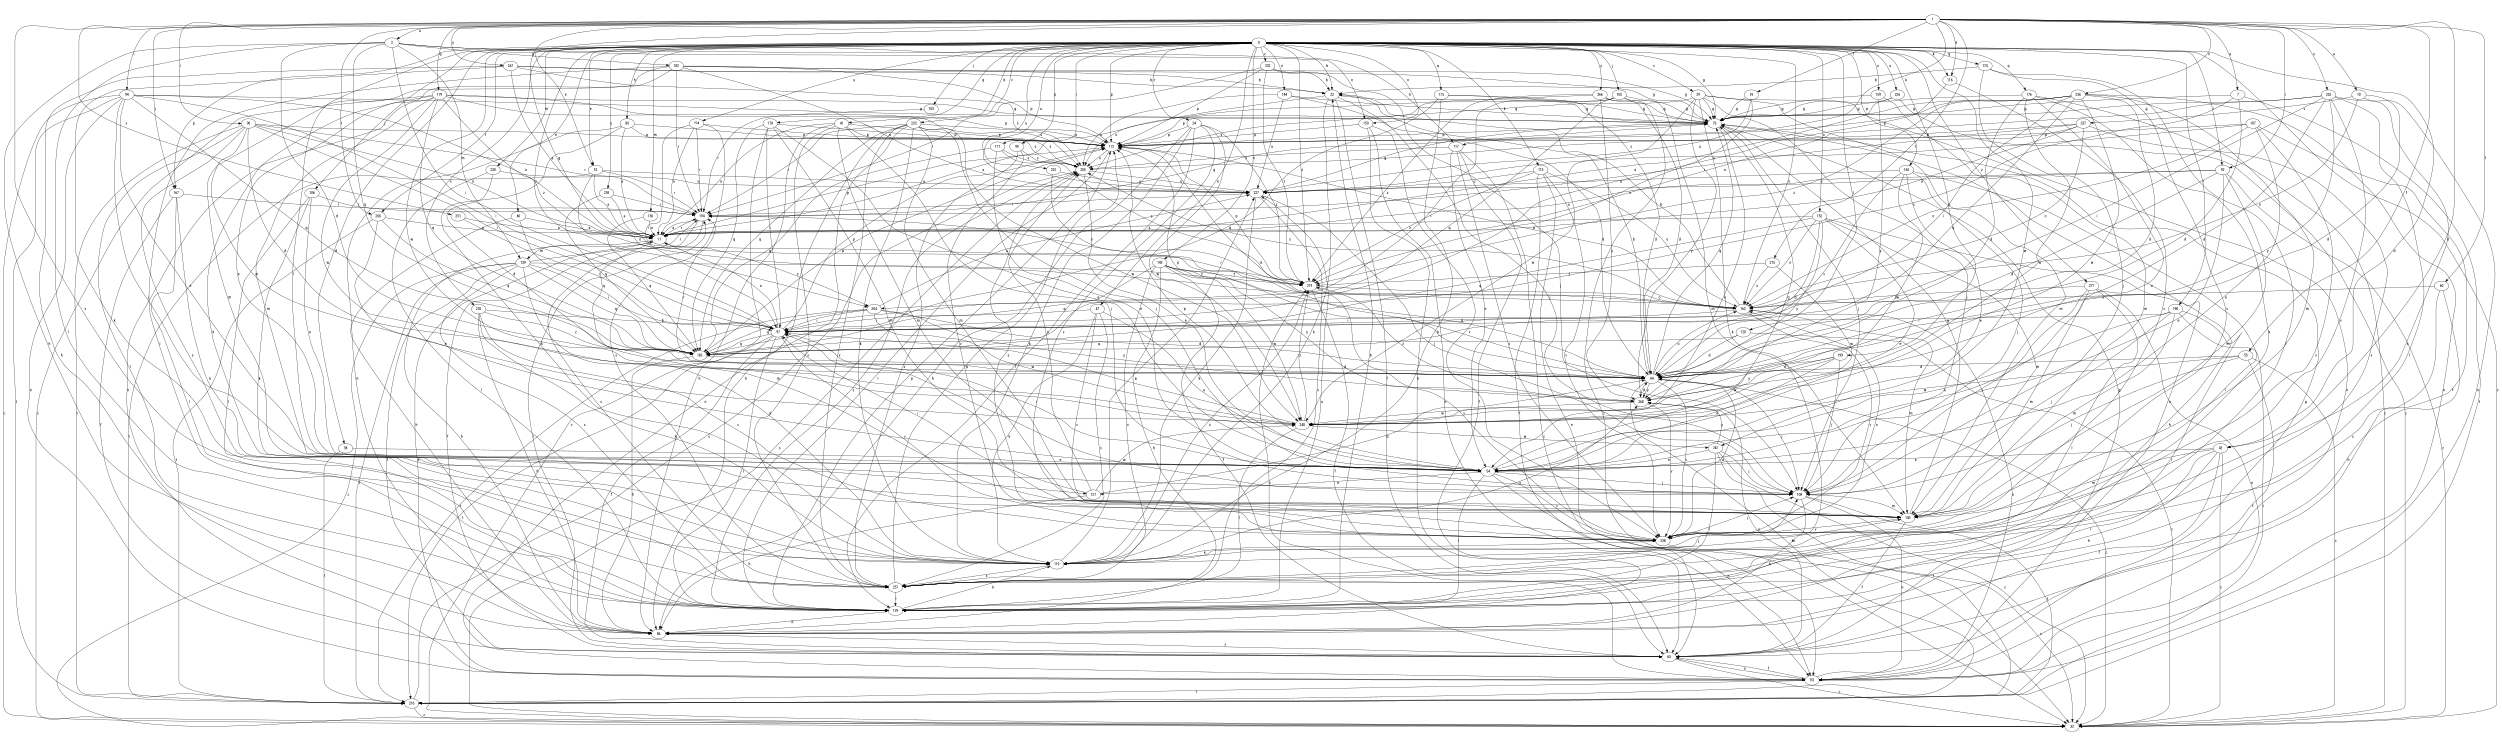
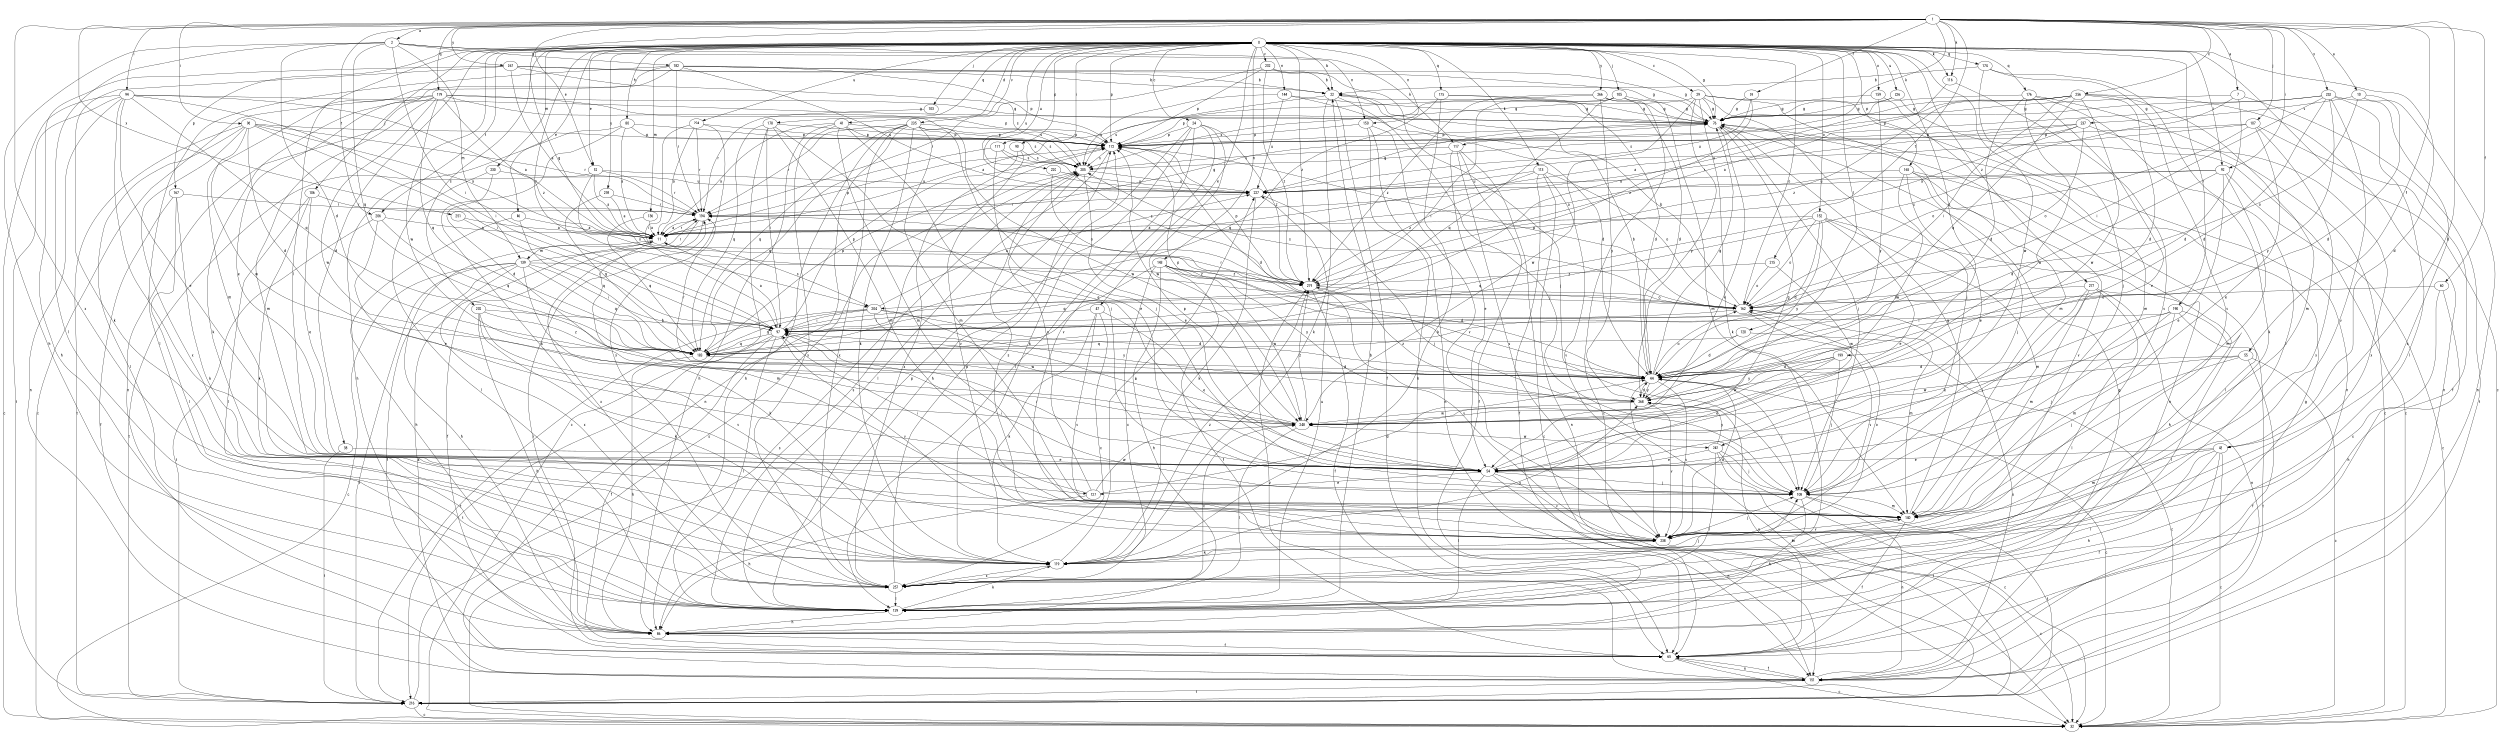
  strict digraph {
    fontname="Roboto Condensed"
    node [fontname="Roboto Condensed"]
    edge [fontname="Roboto Condensed"]
    0
    22
    24
    29
    32
    38
    41
    43
    46
    47
    52
    76
    80
    90
    92
    103
    105
    106
    113
    116
    120
    127
    n23 [label=230]
    136
    143
    144
    150
    152
    159
    162
    165
    167
    171
    172
    174
    175
    176
    178
    190
    199
    202
    204
    206
    220
    224
    226
    227
    232
    235
    242
    248
    259
    266
    277
    279
    65
    108
    119
    205
    86
    129
    238
    151
    140
    268
    216
    54
    257
    11
    183
    97
    194
    44
    1
    2
    7
    10
    55
    59
    60
    94
    96
    107
    117
    179
    215
    251
    252
    256
    267
    139
    182
    237
    0 -> 22 [label=b]
    0 -> 24 [label=c]
    0 -> 29 [label=c]
    0 -> 32 [label=c]
    0 -> 38 [label=d]
    0 -> 41 [label=d]
    0 -> 43 [label=d]
    0 -> 46 [label=e]
    0 -> 47 [label=e]
    0 -> 52 [label=e]
    0 -> 76 [label=g]
    0 -> 80 [label=h]
    0 -> 90 [label=i]
    0 -> 92 [label=i]
    0 -> 103 [label=j]
    0 -> 105 [label=j]
    0 -> 106 [label=j]
    0 -> 113 [label=k]
    0 -> 116 [label=k]
    0 -> 120 [label=l]
    0 -> 127 [label=l]
    0 -> n23 [label=m]
    0 -> 136 [label=m]
    0 -> 143 [label=n]
    0 -> 144 [label=n]
    0 -> 150 [label=n]
    0 -> 152 [label=o]
    0 -> 159 [label=o]
    0 -> 162 [label=o]
    0 -> 165 [label=p]
    0 -> 167 [label=p]
    0 -> 171 [label=p]
    0 -> 172 [label=p]
    0 -> 174 [label=q]
    0 -> 175 [label=q]
    0 -> 176 [label=q]
    0 -> 178 [label=q]
    0 -> 190 [label=r]
    0 -> 199 [label=s]
    0 -> 202 [label=s]
    0 -> 204 [label=s]
    0 -> 206 [label=t]
    0 -> 220 [label=u]
    0 -> 224 [label=u]
    0 -> 226 [label=u]
    0 -> 227 [label=u]
    0 -> 232 [label=v]
    0 -> 235 [label=v]
    0 -> 242 [label=w]
    0 -> 248 [label=w]
    0 -> 259 [label=y]
    0 -> 266 [label=y]
    0 -> 277 [label=z]
    0 -> 279 [label=z]
    22 -> 76 [label=g]
    22 -> 65 [label=f]
    22 -> 108 [label=j]
    22 -> 119 [label=k]
    22 -> 205 [label=s]
    24 -> 172 [label=p]
    24 -> 248 [label=w]
    24 -> 279 [label=z]
    24 -> 119 [label=k]
    24 -> 86 [label=h]
    24 -> 129 [label=l]
    24 -> 238 [label=v]
    29 -> 76 [label=g]
    29 -> 248 [label=w]
    29 -> 108 [label=j]
    29 -> 119 [label=k]
    29 -> 205 [label=s]
    29 -> 151 [label=n]
    29 -> 140 [label=m]
    29 -> 268 [label=y]
    32 -> 205 [label=s]
    38 -> 216 [label=t]
    38 -> 54 [label=e]
    41 -> 32 [label=c]
    41 -> 172 [label=p]
    41 -> 108 [label=j]
    41 -> 205 [label=s]
    41 -> 140 [label=m]
    41 -> 257 [label=x]
    41 -> 11 [label=a]
    43 -> 32 [label=c]
    43 -> 65 [label=f]
    43 -> 86 [label=h]
    43 -> 129 [label=l]
    43 -> 140 [label=m]
    43 -> 54 [label=e]
    46 -> 86 [label=h]
    46 -> 11 [label=a]
    46 -> 183 [label=q]
    47 -> 119 [label=k]
    47 -> 238 [label=v]
    47 -> 54 [label=e]
    47 -> 257 [label=x]
    47 -> 97 [label=i]
    52 -> 162 [label=o]
    52 -> 227 [label=u]
    52 -> 216 [label=t]
    52 -> 11 [label=a]
    52 -> 194 [label=r]
    76 -> 172 [label=p]
    76 -> 108 [label=j]
    76 -> 151 [label=n]
    76 -> 54 [label=e]
    80 -> 172 [label=p]
    80 -> 119 [label=k]
    80 -> 205 [label=s]
    80 -> 86 [label=h]
    80 -> 11 [label=a]
    90 -> 205 [label=s]
    90 -> 238 [label=v]
    90 -> 257 [label=x]
    92 -> 32 [label=c]
    92 -> 227 [label=u]
    92 -> 140 [label=m]
    92 -> 54 [label=e]
    92 -> 11 [label=a]
    92 -> 44 [label=d]
    103 -> 194 [label=r]
    105 -> 32 [label=c]
    105 -> 76 [label=g]
    105 -> 172 [label=p]
    105 -> 140 [label=m]
    105 -> 183 [label=q]
    105 -> 97 [label=i]
    106 -> 119 [label=k]
    106 -> 129 [label=l]
    106 -> 54 [label=e]
    106 -> 194 [label=r]
    113 -> 162 [label=o]
    113 -> 227 [label=u]
    113 -> 279 [label=z]
    113 -> 65 [label=f]
    113 -> 238 [label=v]
    113 -> 151 [label=n]
    116 -> 238 [label=v]
    116 -> 97 [label=i]
    120 -> 32 [label=c]
    120 -> 183 [label=q]
    120 -> 44 [label=d]
    127 -> 248 [label=w]
    127 -> 205 [label=s]
    127 -> 86 [label=h]
    127 -> 97 [label=i]
    127 -> 44 [label=d]
    n23 -> 227 [label=u]
    n23 -> 129 [label=l]
    n23 -> 44 [label=d]
    136 -> 11 [label=a]
    136 -> 183 [label=q]
    143 -> 248 [label=w]
    143 -> 279 [label=z]
    143 -> 65 [label=f]
    143 -> 86 [label=h]
    143 -> 268 [label=y]
    143 -> 257 [label=x]
    143 -> 183 [label=q]
    143 -> 44 [label=d]
    144 -> 76 [label=g]
    144 -> 227 [label=u]
    144 -> 205 [label=s]
    144 -> 44 [label=d]
    150 -> 172 [label=p]
    150 -> 86 [label=h]
    150 -> 238 [label=v]
    150 -> 151 [label=n]
    152 -> 162 [label=o]
    152 -> 86 [label=h]
    152 -> 140 [label=m]
    152 -> 268 [label=y]
    152 -> 54 [label=e]
    152 -> 11 [label=a]
    152 -> 183 [label=q]
    152 -> 44 [label=d]
    159 -> 76 [label=g]
    159 -> 140 [label=m]
    159 -> 268 [label=y]
    162 -> 22 [label=b]
    162 -> 172 [label=p]
    162 -> 205 [label=s]
    162 -> 238 [label=v]
    162 -> 140 [label=m]
    162 -> 97 [label=i]
    162 -> 194 [label=r]
    165 -> 227 [label=u]
    165 -> 248 [label=w]
    165 -> 108 [label=j]
    165 -> 129 [label=l]
-   165 -> 44 [label=v]
+   165 -> 238 [label=v]
    165 -> 54 [label=e]
    167 -> 65 [label=f]
    167 -> 119 [label=k]
    167 -> 129 [label=l]
    167 -> 194 [label=r]
    171 -> 279 [label=z]
    171 -> 205 [label=s]
    171 -> 54 [label=e]
    171 -> 183 [label=q]
    172 -> 205 [label=s]
    172 -> 129 [label=l]
    172 -> 44 [label=d]
    174 -> 22 [label=b]
    174 -> 108 [label=j]
    174 -> 129 [label=l]
    174 -> 238 [label=v]
    175 -> 76 [label=g]
    175 -> 119 [label=k]
    175 -> 183 [label=q]
    175 -> 44 [label=d]
    176 -> 32 [label=c]
    176 -> 76 [label=g]
    176 -> 248 [label=w]
    176 -> 119 [label=k]
    176 -> 54 [label=e]
    176 -> 44 [label=d]
    178 -> 172 [label=p]
    178 -> 86 [label=h]
    178 -> 140 [label=m]
    178 -> 54 [label=e]
    178 -> 183 [label=q]
    178 -> 97 [label=i]
    190 -> 108 [label=j]
    190 -> 129 [label=l]
    190 -> 140 [label=m]
    190 -> 216 [label=t]
    190 -> 54 [label=e]
    190 -> 97 [label=i]
    199 -> 248 [label=w]
    199 -> 108 [label=j]
    199 -> 268 [label=y]
    199 -> 54 [label=e]
    199 -> 44 [label=d]
    202 -> 119 [label=k]
    202 -> 86 [label=h]
    202 -> 238 [label=v]
    202 -> 183 [label=z]
    202 -> 97 [label=b]
    204 -> 227 [label=u]
    204 -> 248 [label=w]
    204 -> 268 [label=y]
    204 -> 216 [label=t]
    204 -> 183 [label=q]
    204 -> 97 [label=i]
    204 -> 44 [label=d]
    206 -> 216 [label=t]
    206 -> 54 [label=e]
    206 -> 11 [label=a]
    206 -> 183 [label=q]
    220 -> 162 [label=o]
    220 -> 227 [label=u]
    224 -> 172 [label=p]
    224 -> 257 [label=x]
    224 -> 11 [label=a]
    224 -> 97 [label=i]
    224 -> 194 [label=r]
    226 -> 32 [label=c]
    226 -> 76 [label=g]
    226 -> 11 [label=a]
    227 -> 76 [label=g]
    227 -> 108 [label=j]
    227 -> 119 [label=k]
    227 -> 194 [label=r]
    232 -> 22 [label=b]
    232 -> 172 [label=p]
    232 -> 279 [label=z]
    232 -> 108 [label=j]
    232 -> 194 [label=r]
    235 -> 172 [label=p]
    235 -> 248 [label=w]
    235 -> 108 [label=j]
    235 -> 119 [label=k]
    235 -> 86 [label=h]
    235 -> 151 [label=n]
    235 -> 140 [label=m]
    235 -> 257 [label=x]
    235 -> 183 [label=q]
    235 -> 194 [label=r]
    242 -> 32 [label=c]
    242 -> 108 [label=j]
    242 -> 129 [label=l]
    242 -> 268 [label=y]
    242 -> 216 [label=t]
    242 -> 54 [label=e]
    248 -> 242 [label=w]
    248 -> 279 [label=z]
    248 -> 129 [label=l]
-   227 -> 257 [label=x]
+   248 -> 257 [label=x]
    248 -> 97 [label=i]
    259 -> 11 [label=a]
    259 -> 183 [label=q]
    259 -> 194 [label=r]
    266 -> 76 [label=g]
    266 -> 279 [label=z]
    266 -> 268 [label=y]
    266 -> 11 [label=a]
    266 -> 44 [label=d]
    277 -> 162 [label=o]
    277 -> 108 [label=j]
    277 -> 129 [label=l]
    277 -> 151 [label=n]
    277 -> 140 [label=m]
    279 -> 162 [label=o]
    279 -> 172 [label=p]
    279 -> 65 [label=f]
    279 -> 238 [label=v]
    65 -> 32 [label=c]
    65 -> 76 [label=g]
    65 -> 151 [label=n]
    65 -> 268 [label=y]
    65 -> 194 [label=r]
    108 -> 86 [label=h]
    108 -> 151 [label=n]
    108 -> 140 [label=m]
    108 -> 216 [label=t]
    108 -> 97 [label=i]
    119 -> 227 [label=u]
    119 -> 279 [label=z]
    119 -> 140 [label=m]
    119 -> 268 [label=y]
    119 -> 257 [label=x]
    205 -> 227 [label=u]
    205 -> 54 [label=e]
    86 -> 65 [label=f]
    129 -> 22 [label=b]
    129 -> 172 [label=p]
    129 -> 227 [label=u]
    129 -> 119 [label=k]
    129 -> 205 [label=s]
    129 -> 86 [label=h]
    238 -> 32 [label=c]
    238 -> 162 [label=o]
    238 -> 108 [label=j]
    238 -> 119 [label=k]
    238 -> 205 [label=s]
    238 -> 44 [label=d]
    151 -> 76 [label=g]
    151 -> 162 [label=o]
    151 -> 279 [label=z]
    151 -> 65 [label=f]
    151 -> 216 [label=t]
    151 -> 11 [label=a]
    140 -> 76 [label=g]
    140 -> 65 [label=f]
    140 -> 238 [label=v]
    268 -> 248 [label=w]
    268 -> 279 [label=z]
    268 -> 238 [label=v]
    268 -> 44 [label=d]
    216 -> 32 [label=c]
    216 -> 205 [label=s]
    54 -> 76 [label=g]
    54 -> 127 [label=e]
    54 -> 172 [label=p]
    54 -> 108 [label=j]
    54 -> 129 [label=l]
    54 -> 238 [label=v]
    54 -> 151 [label=n]
    54 -> 97 [label=i]
    257 -> 172 [label=p]
    257 -> 108 [label=j]
    257 -> 129 [label=l]
    11 -> 172 [label=p]
    11 -> 204 [label=s]
    11 -> 86 [label=h]
    11 -> 140 [label=m]
    11 -> 194 [label=r]
    11 -> 139 [label=m]
    183 -> 172 [label=p]
    183 -> 86 [label=h]
    183 -> 44 [label=d]
    97 -> 172 [label=p]
    97 -> 65 [label=f]
    97 -> 129 [label=l]
    97 -> 238 [label=v]
    97 -> 216 [label=t]
    97 -> 11 [label=a]
    97 -> 183 [label=q]
    194 -> 76 [label=g]
    194 -> 65 [label=f]
    194 -> 257 [label=x]
    194 -> 11 [label=a]
    44 -> 22 [label=b]
    44 -> 32 [label=c]
    44 -> 76 [label=g]
    44 -> 162 [label=o]
    44 -> 172 [label=p]
    44 -> 108 [label=j]
    44 -> 238 [label=v]
    44 -> 268 [label=y]
    44 -> 216 [label=t]
    44 -> 194 [label=r]
    1 -> 43 [label=d]
    1 -> 52 [label=e]
    1 -> 92 [label=i]
    1 -> 116 [label=k]
    1 -> 206 [label=t]
    1 -> 279 [label=g]
    1 -> 257 [label=x]
    1 -> 2 [label=a]
    1 -> 7 [label=a]
    1 -> 10 [label=a]
    1 -> 55 [label=f]
    1 -> 59 [label=f]
    1 -> 60 [label=f]
    1 -> 94 [label=i]
    1 -> 96 [label=i]
-   1 -> 167 [label=j]
+   1 -> 107 [label=j]
    1 -> 117 [label=k]
    1 -> 179 [label=q]
    1 -> 215 [label=t]
    1 -> 251 [label=x]
    1 -> 252 [label=x]
    1 -> 256 [label=x]
    1 -> 267 [label=y]
    2 -> 150 [label=n]
    2 -> 86 [label=h]
    2 -> 129 [label=l]
    2 -> 183 [label=q]
    2 -> 97 [label=i]
    2 -> 44 [label=d]
    2 -> 117 [label=k]
    2 -> 139 [label=m]
    2 -> 182 [label=q]
    7 -> 76 [label=g]
    7 -> 204 [label=s]
    7 -> 216 [label=t]
    7 -> 44 [label=d]
    10 -> 162 [label=o]
    10 -> 151 [label=n]
    10 -> 44 [label=d]
    10 -> 237 [label=v]
    55 -> 32 [label=c]
    55 -> 248 [label=w]
    55 -> 65 [label=f]
    55 -> 108 [label=j]
    55 -> 44 [label=d]
    59 -> 76 [label=g]
    59 -> 227 [label=u]
    59 -> 279 [label=z]
    60 -> 162 [label=o]
    60 -> 86 [label=h]
    60 -> 257 [label=x]
    94 -> 32 [label=c]
    94 -> 76 [label=g]
    94 -> 108 [label=j]
    94 -> 151 [label=n]
    94 -> 216 [label=t]
    94 -> 54 [label=e]
    94 -> 11 [label=a]
    94 -> 183 [label=q]
    94 -> 97 [label=i]
    96 -> 172 [label=p]
    96 -> 248 [label=w]
    96 -> 129 [label=l]
    96 -> 216 [label=t]
    96 -> 257 [label=x]
    96 -> 11 [label=a]
    96 -> 97 [label=i]
    96 -> 194 [label=r]
    96 -> 44 [label=d]
    107 -> 162 [label=o]
    107 -> 172 [label=p]
    107 -> 227 [label=u]
    107 -> 65 [label=f]
    107 -> 54 [label=e]
    107 -> 257 [label=x]
    117 -> 32 [label=c]
    117 -> 65 [label=f]
    117 -> 205 [label=s]
    117 -> 238 [label=v]
    117 -> 54 [label=e]
    179 -> 32 [label=c]
    179 -> 76 [label=g]
    179 -> 172 [label=p]
    179 -> 248 [label=w]
    179 -> 279 [label=z]
    179 -> 119 [label=k]
    179 -> 205 [label=s]
    179 -> 151 [label=n]
    179 -> 140 [label=m]
    179 -> 183 [label=q]
    215 -> 162 [label=o]
    215 -> 248 [label=w]
    215 -> 279 [label=z]
    251 -> 11 [label=a]
    251 -> 97 [label=i]
    252 -> 76 [label=g]
    252 -> 129 [label=l]
    252 -> 238 [label=v]
    252 -> 268 [label=y]
    252 -> 257 [label=x]
    252 -> 11 [label=a]
    252 -> 97 [label=i]
    252 -> 44 [label=d]
    256 -> 76 [label=g]
    256 -> 172 [label=p]
    256 -> 248 [label=w]
    256 -> 279 [label=z]
    256 -> 151 [label=n]
    256 -> 140 [label=m]
    256 -> 183 [label=q]
    256 -> 97 [label=i]
    256 -> 44 [label=d]
    267 -> 22 [label=b]
    267 -> 76 [label=g]
    267 -> 119 [label=k]
    267 -> 205 [label=s]
    267 -> 86 [label=h]
    267 -> 11 [label=a]
    139 -> 32 [label=c]
    139 -> 279 [label=z]
    139 -> 65 [label=f]
    139 -> 119 [label=k]
    139 -> 216 [label=t]
    139 -> 257 [label=x]
    139 -> 183 [label=q]
    139 -> 97 [label=i]
    139 -> 194 [label=r]
    182 -> 22 [label=b]
    182 -> 76 [label=g]
    182 -> 172 [label=p]
    182 -> 227 [label=u]
    182 -> 129 [label=l]
    182 -> 140 [label=m]
    182 -> 54 [label=e]
    182 -> 194 [label=r]
    237 -> 162 [label=o]
    237 -> 172 [label=p]
    237 -> 205 [label=s]
    237 -> 257 [label=x]
    237 -> 11 [label=a]
    237 -> 194 [label=r]
  }
